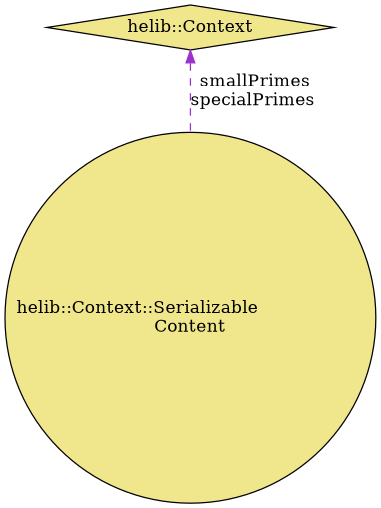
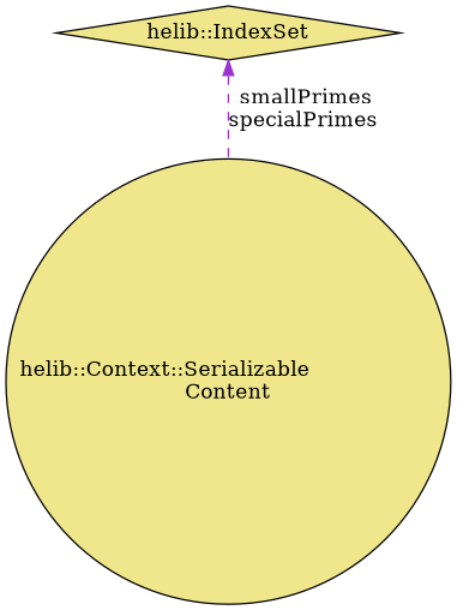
  digraph {
    node [color=black fillcolor=khaki style=filled]
    n1 [fontcolor=black label="helib::Context::Serializable\lContent" shape=circle]
-   n2 [label="helib::Context" shape=diamond]
+   n2 [label="helib::IndexSet" shape=diamond]
    n2 -> n1 [color=darkorchid3 dir=back label=" smallPrimes\nspecialPrimes" style=dashed]
  }
